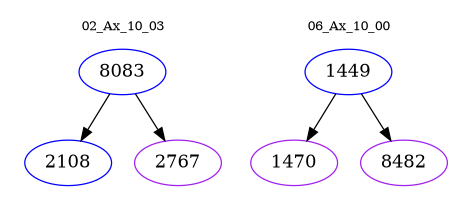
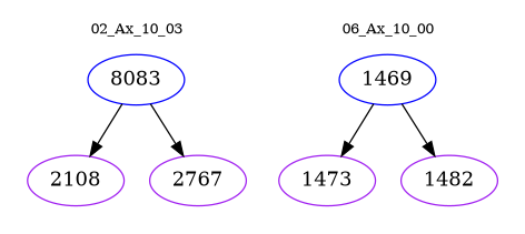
  digraph {
    node [color=blue]
    edge [color=black]
    n1 [label=8083]
-   n2 [label=2108]
+   n2 [color=purple label=2108]
    n3 [color=purple label=2767]
-   n4 [label=1449]
-   n5 [color=purple label=1470]
-   n6 [color=purple label=8482]
+   n4 [label=1469]
+   n5 [color=purple label=1473]
+   n6 [color=purple label=1482]
    subgraph cluster_1 {
      color=white
      fontsize=10
      label="02_Ax_10_03"
      n1
      n2
      n3
    }
    subgraph cluster_2 {
      color=white
      fontsize=10
      label="06_Ax_10_00"
      n4
      n5
      n6
    }
    n1 -> n2
    n1 -> n3
    n4 -> n5
    n4 -> n6
  }
